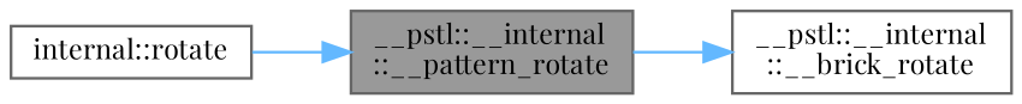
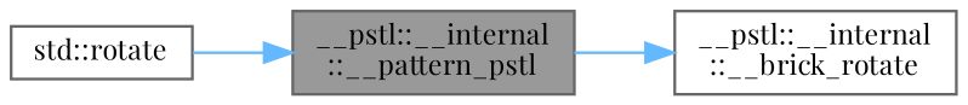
  digraph {
    fontname="Playfair Display"
    rankdir=LR
    node [color=grey40 fillcolor=white fontname="Playfair Display" fontsize=10 shape=box style=filled]
    edge [color=steelblue1 fontname="Playfair Display" fontsize=10 labelfontname=Helvetica labelfontsize=10 style=solid]
-   n1 [color=gray40 fillcolor=grey60 fontcolor=black height=0.2 label="__pstl::__internal\l::__pattern_rotate" width=0.4]
+   n1 [color=gray40 fillcolor=grey60 fontcolor=black height=0.2 label="__pstl::__internal\l::__pattern_pstl" width=0.4]
    n2 [height=0.2 label="__pstl::__internal\l::__brick_rotate" width=0.4]
-   n3 [height=0.2 label="internal::rotate" width=0.4]
+   n3 [height=0.2 label="std::rotate" width=0.4]
    n1 -> n2
    n3 -> n1
  }
